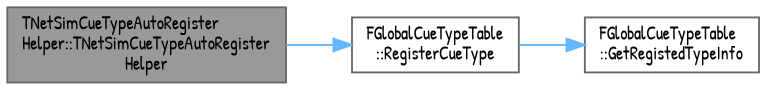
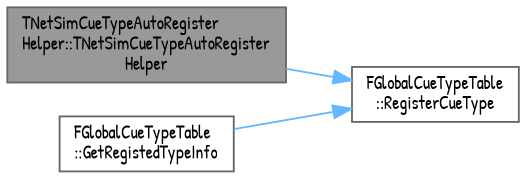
  digraph {
    rankdir=LR
    fontname="Patrick Hand"
    node [color=grey40 fillcolor=white fontname="Patrick Hand" fontsize=10 shape=box style=filled]
    edge [color=steelblue1 fontname="Patrick Hand" fontsize=10 labelfontname=Helvetica labelfontsize=10 style=solid]
    n1 [color=gray40 fillcolor=grey60 fontcolor=black height=0.2 label="TNetSimCueTypeAutoRegister\lHelper::TNetSimCueTypeAutoRegister\lHelper" width=0.4]
    n2 [height=0.2 label="FGlobalCueTypeTable\l::RegisterCueType" width=0.4]
    n3 [height=0.2 label="FGlobalCueTypeTable\l::GetRegistedTypeInfo" width=0.4]
    n1 -> n2
-   n2 -> n3
+   n3 -> n2
  }
